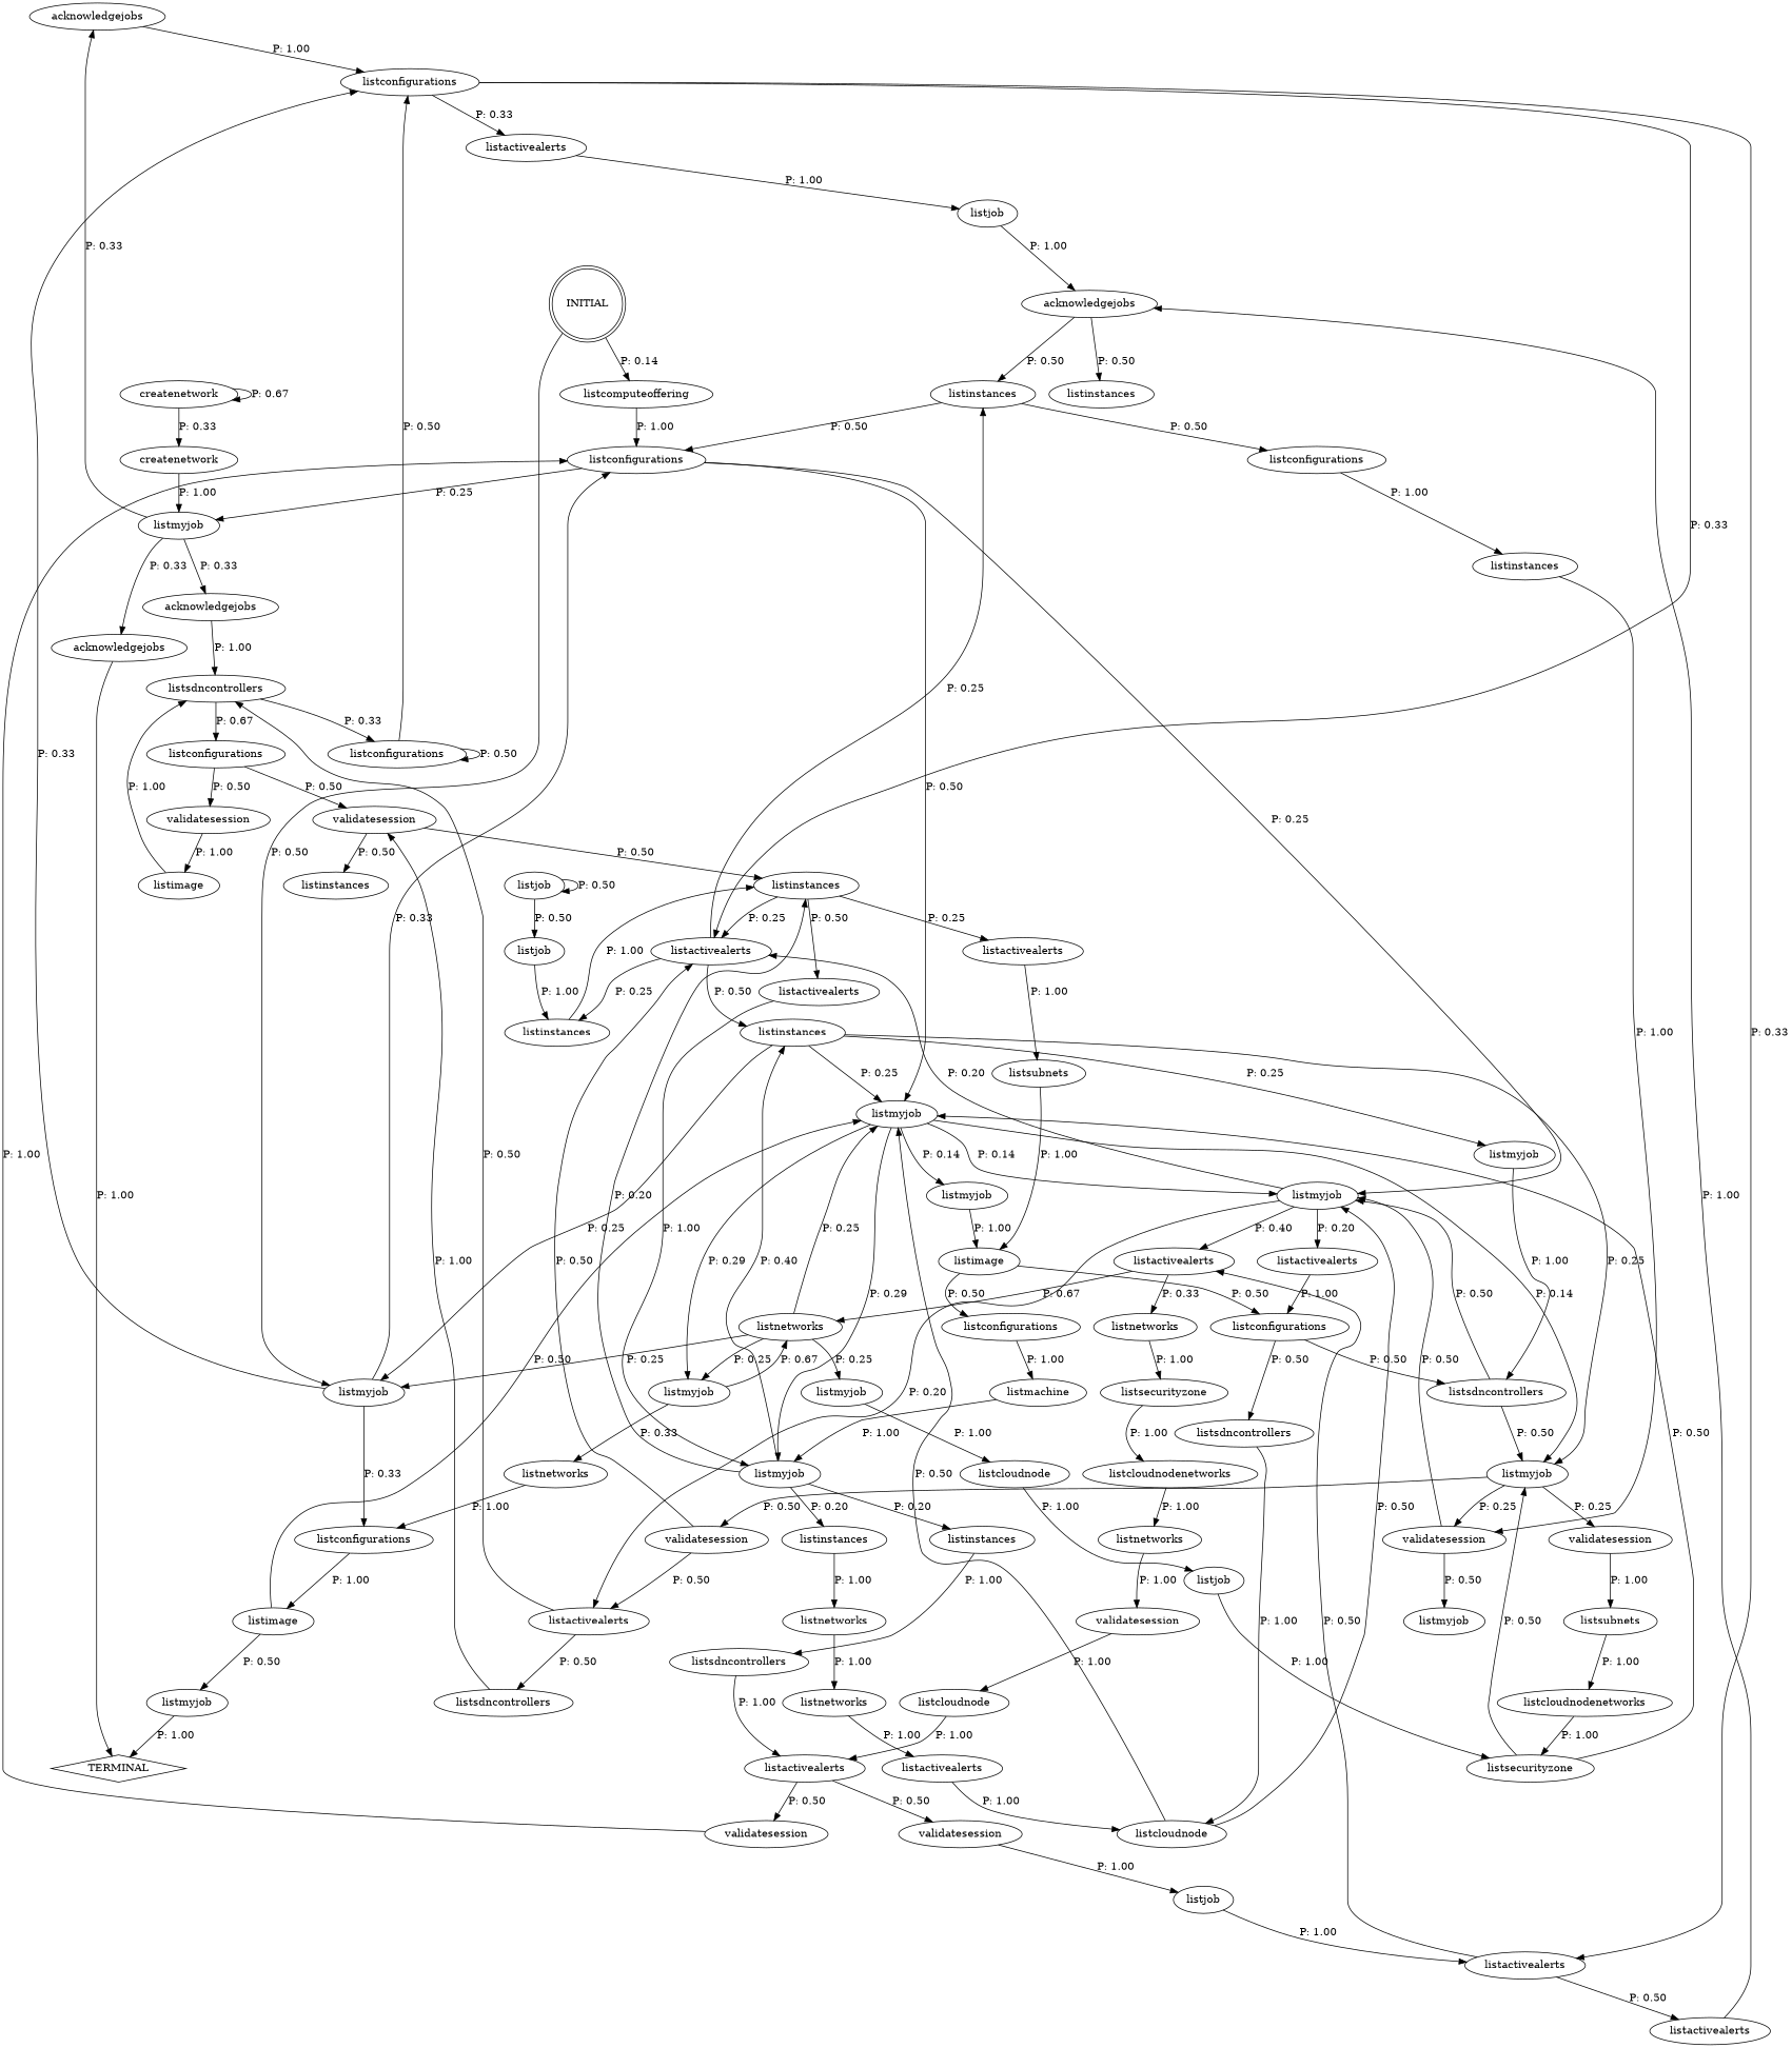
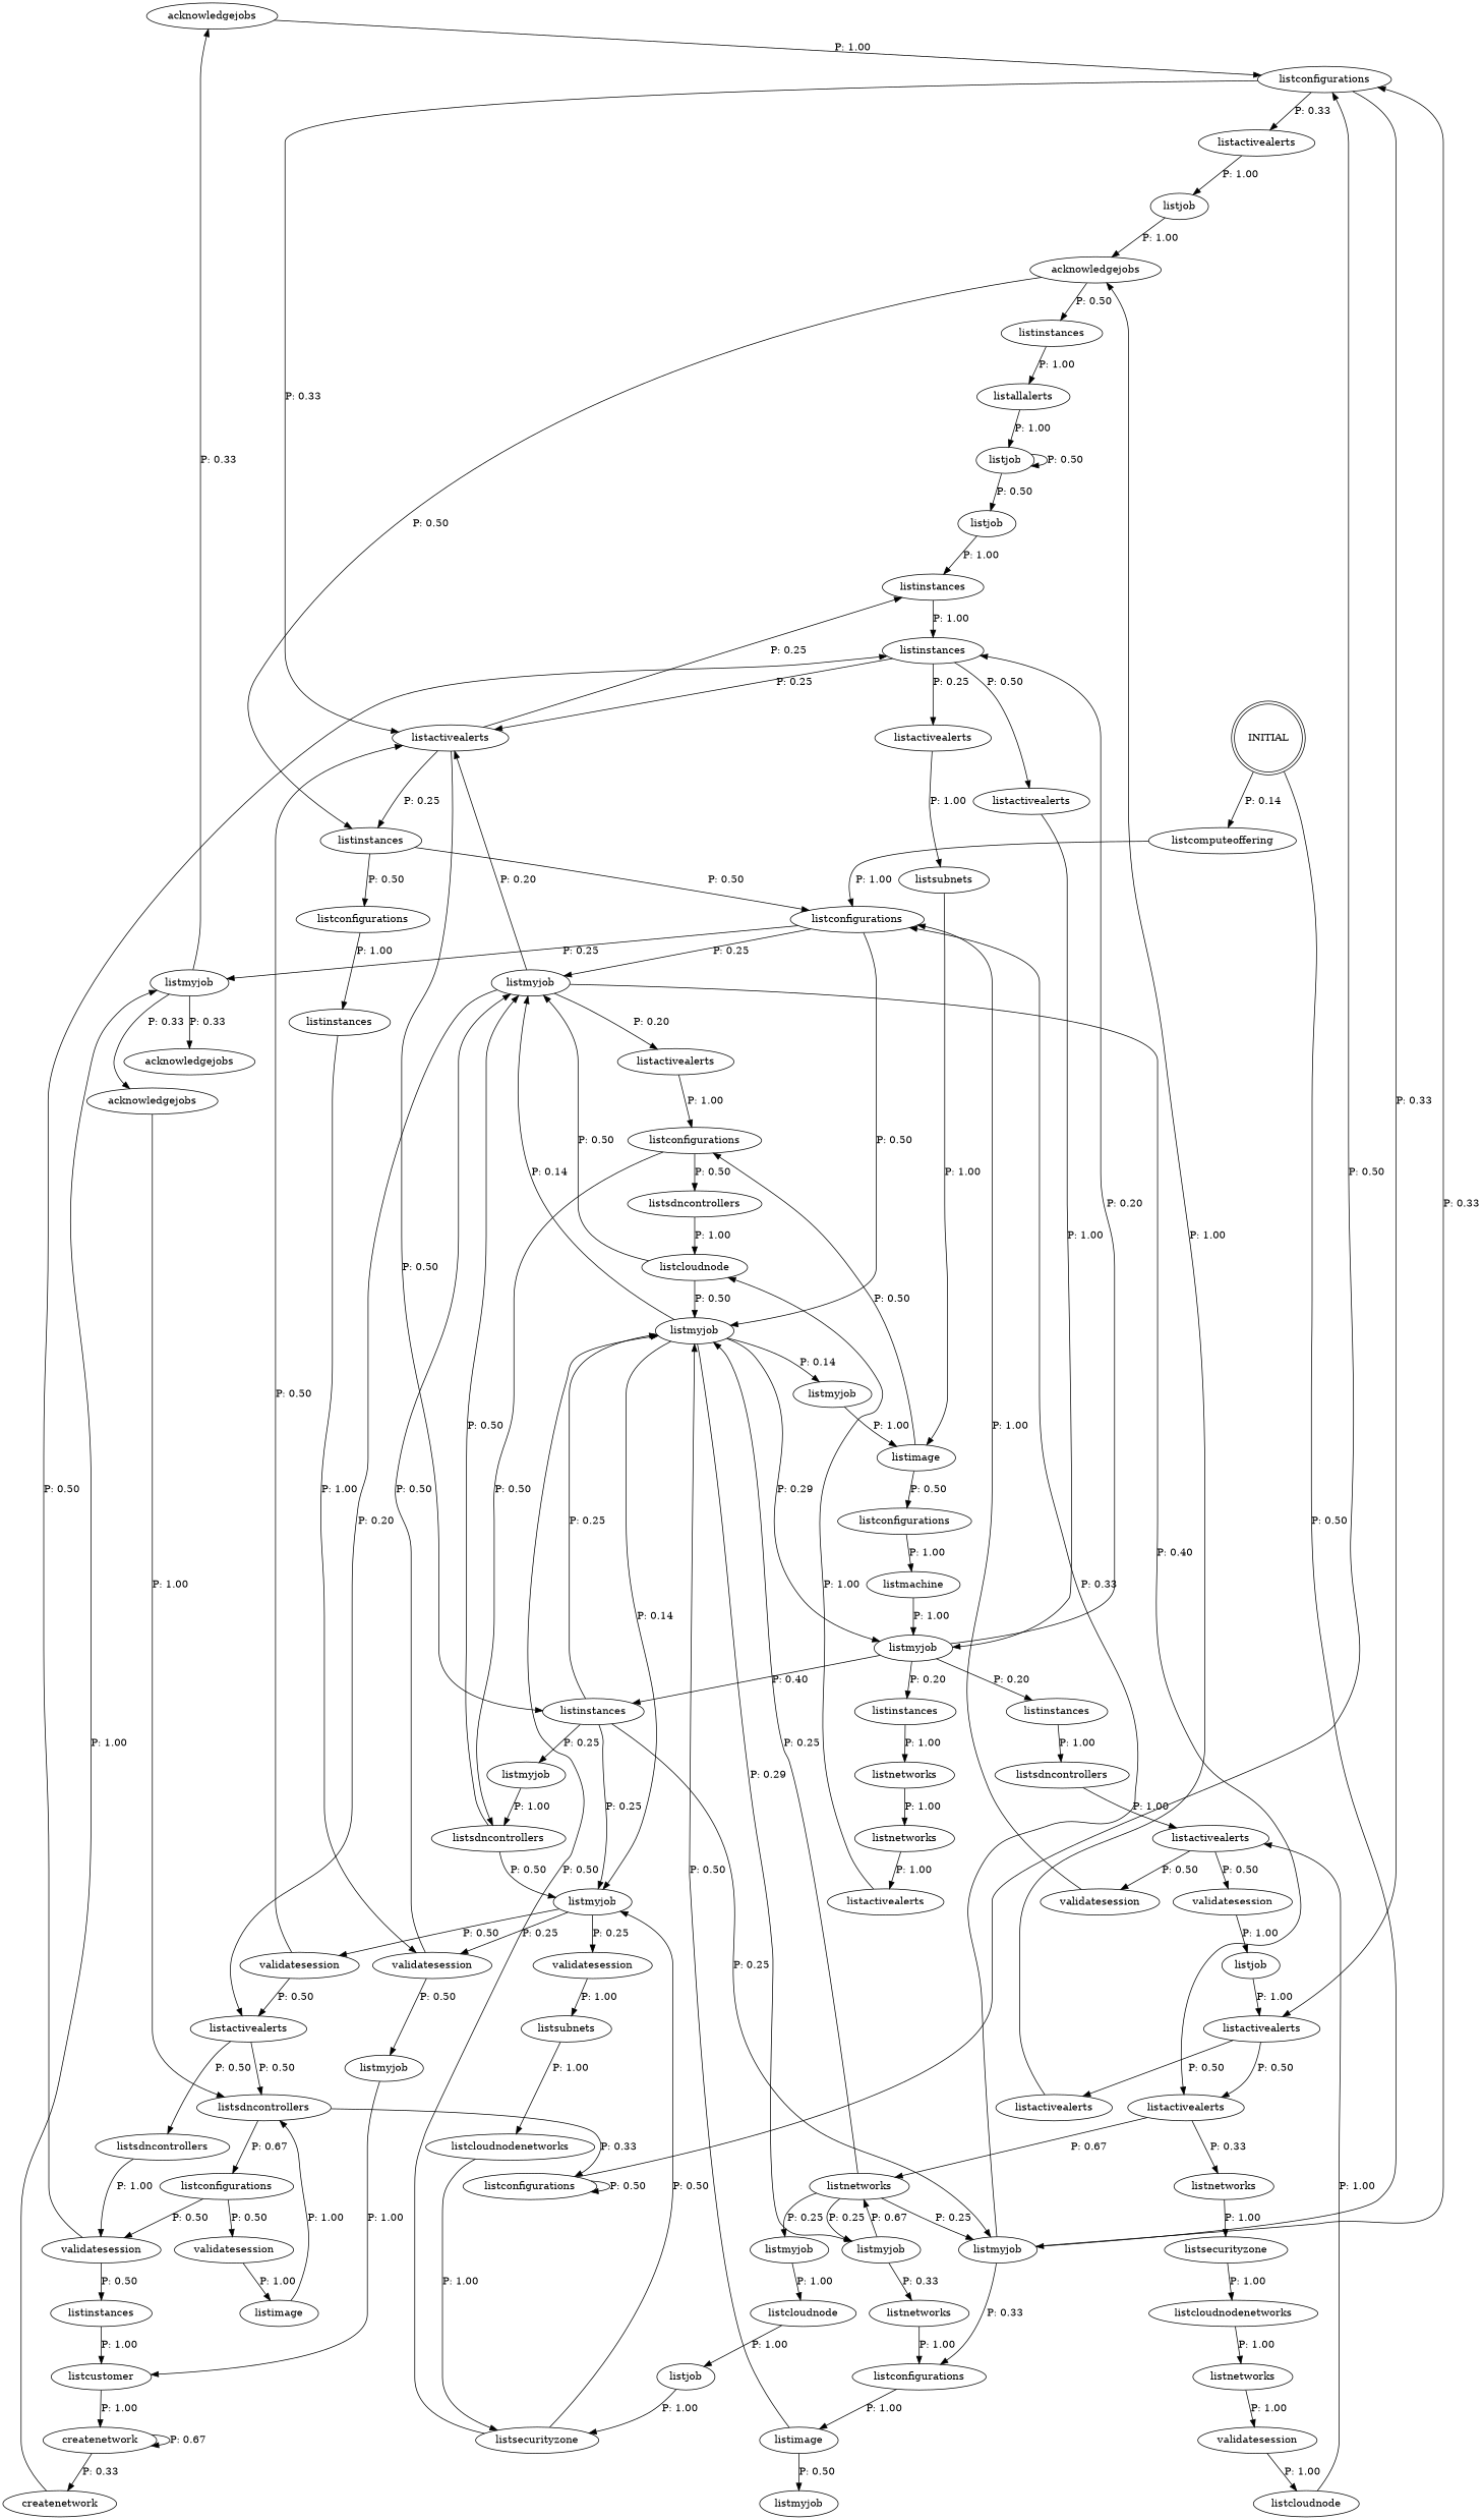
  digraph {
    n1 [label=acknowledgejobs]
    n2 [label=listconfigurations]
    n3 [label=listactivealerts]
    n4 [label=listactivealerts]
    n5 [label=listactivealerts]
    n6 [label=acknowledgejobs]
    n7 [label=listsdncontrollers]
    n8 [label=listconfigurations]
    n9 [label=listconfigurations]
    n10 [label=acknowledgejobs]
-   n11 [label=TERMINAL shape=diamond]
    n12 [label=acknowledgejobs]
    n13 [label=listinstances]
    n14 [label=listinstances]
+   n15 [label=listallalerts]
    n16 [label=listconfigurations]
    n17 [label=listconfigurations]
    n18 [label=createnetwork]
    n19 [label=listmyjob]
    n20 [label=createnetwork]
    n21 [label=listactivealerts]
    n22 [label=listactivealerts]
    n23 [label=listcloudnode]
    n24 [label=listmyjob]
    n25 [label=listmyjob]
    n26 [label=listactivealerts]
    n27 [label=listconfigurations]
    n28 [label=listsdncontrollers]
    n29 [label=listsdncontrollers]
    n30 [label=listjob]
    n31 [label=listactivealerts]
    n32 [label=listmyjob]
    n33 [label=listinstances]
    n34 [label=listinstances]
    n35 [label=listinstances]
    n36 [label=listinstances]
    n37 [label=listactivealerts]
    n38 [label=listsubnets]
    n39 [label=listimage]
    n40 [label=listactivealerts]
    n41 [label=listnetworks]
    n42 [label=listnetworks]
    n43 [label=listsecurityzone]
    n44 [label=listmyjob]
    n45 [label=listmyjob]
    n46 [label=listmyjob]
    n47 [label=listactivealerts]
    n48 [label=listsdncontrollers]
    n49 [label=validatesession]
    n50 [label=listactivealerts]
    n51 [label=validatesession]
    n52 [label=validatesession]
    n53 [label=listjob]
    n54 [label=listinstances]
    n55 [label=listmyjob]
    n56 [label=listmyjob]
    n57 [label=listjob]
    n58 [label=listjob]
    n59 [label=listcloudnode]
    n60 [label=listcloudnode]
    n61 [label=listjob]
    n62 [label=listsecurityzone]
    n63 [label=listmyjob]
    n64 [label=listcloudnodenetworks]
    n65 [label=listnetworks]
    n66 [label=validatesession]
    n67 [label=listcloudnodenetworks]
    n68 [label=listcomputeoffering]
    n69 [label=listconfigurations]
    n70 [label=listimage]
    n71 [label=listmyjob]
    n72 [label=listinstances]
    n73 [label=validatesession]
    n74 [label=listconfigurations]
    n75 [label=listmachine]
    n76 [label=validatesession]
    n77 [label=listimage]
    n78 [label=listinstances]
+   n79 [label=listcustomer]
    n80 [label=listnetworks]
    n81 [label=listnetworks]
    n82 [label=listsdncontrollers]
    n83 [label=listmyjob]
    n84 [label=validatesession]
    n85 [label=validatesession]
    n86 [label=listnetworks]
    n87 [label=listsubnets]
    n88 [label=INITIAL shape=doublecircle]
    n1 -> n2 [label="P: 1.00"]
    n2 -> n3 [label="P: 0.33"]
    n2 -> n4 [label="P: 0.33"]
    n2 -> n5 [label="P: 0.33"]
    n3 -> n30 [label="P: 1.00"]
    n4 -> n21 [label="P: 0.50"]
    n4 -> n40 [label="P: 0.50"]
    n5 -> n14 [label="P: 0.25"]
    n5 -> n33 [label="P: 0.50"]
    n5 -> n54 [label="P: 0.25"]
    n6 -> n7 [label="P: 1.00"]
    n7 -> n8 [label="P: 0.33"]
    n7 -> n9 [label="P: 0.67"]
    n8 -> n2 [label="P: 0.50"]
    n8 -> n8 [label="P: 0.50"]
    n9 -> n49 [label="P: 0.50"]
    n9 -> n76 [label="P: 0.50"]
-   n10 -> n11 [label="P: 1.00"]
    n12 -> n13 [label="P: 0.50"]
    n12 -> n14 [label="P: 0.50"]
+   n13 -> n15 [label="P: 1.00"]
    n14 -> n16 [label="P: 0.50"]
    n14 -> n17 [label="P: 0.50"]
+   n15 -> n57 [label="P: 1.00"]
    n16 -> n19 [label="P: 0.25"]
    n16 -> n24 [label="P: 0.25"]
    n16 -> n25 [label="P: 0.50"]
    n17 -> n72 [label="P: 1.00"]
    n18 -> n19 [label="P: 1.00"]
    n19 -> n1 [label="P: 0.33"]
    n19 -> n6 [label="P: 0.33"]
    n19 -> n10 [label="P: 0.33"]
    n20 -> n18 [label="P: 0.33"]
    n20 -> n20 [label="P: 0.67"]
    n21 -> n12 [label="P: 1.00"]
    n22 -> n23 [label="P: 1.00"]
    n23 -> n24 [label="P: 0.50"]
    n23 -> n25 [label="P: 0.50"]
    n24 -> n5 [label="P: 0.20"]
    n24 -> n26 [label="P: 0.20"]
    n24 -> n40 [label="P: 0.40"]
    n24 -> n47 [label="P: 0.20"]
    n25 -> n24 [label="P: 0.14"]
    n25 -> n32 [label="P: 0.29"]
    n25 -> n46 [label="P: 0.29"]
    n25 -> n56 [label="P: 0.14"]
    n25 -> n63 [label="P: 0.14"]
    n26 -> n27 [label="P: 1.00"]
    n27 -> n28 [label="P: 0.50"]
    n27 -> n29 [label="P: 0.50"]
    n28 -> n23 [label="P: 1.00"]
    n29 -> n24 [label="P: 0.50"]
    n29 -> n56 [label="P: 0.50"]
    n30 -> n12 [label="P: 1.00"]
    n31 -> n32 [label="P: 1.00"]
    n32 -> n33 [label="P: 0.40"]
    n32 -> n34 [label="P: 0.20"]
    n32 -> n35 [label="P: 0.20"]
    n32 -> n36 [label="P: 0.20"]
    n33 -> n25 [label="P: 0.25"]
    n33 -> n44 [label="P: 0.25"]
    n33 -> n55 [label="P: 0.25"]
    n33 -> n56 [label="P: 0.25"]
    n34 -> n5 [label="P: 0.25"]
    n34 -> n31 [label="P: 0.50"]
    n34 -> n37 [label="P: 0.25"]
    n35 -> n80 [label="P: 1.00"]
    n36 -> n82 [label="P: 1.00"]
    n37 -> n38 [label="P: 1.00"]
    n38 -> n39 [label="P: 1.00"]
    n39 -> n27 [label="P: 0.50"]
    n39 -> n74 [label="P: 0.50"]
    n40 -> n41 [label="P: 0.33"]
    n40 -> n42 [label="P: 0.67"]
    n41 -> n43 [label="P: 1.00"]
    n42 -> n25 [label="P: 0.25"]
    n42 -> n44 [label="P: 0.25"]
    n42 -> n45 [label="P: 0.25"]
    n42 -> n46 [label="P: 0.25"]
    n43 -> n64 [label="P: 1.00"]
    n44 -> n2 [label="P: 0.33"]
    n44 -> n16 [label="P: 0.33"]
    n44 -> n69 [label="P: 0.33"]
    n45 -> n60 [label="P: 1.00"]
    n46 -> n42 [label="P: 0.67"]
    n46 -> n86 [label="P: 0.33"]
    n47 -> n7 [label="P: 0.50"]
    n47 -> n48 [label="P: 0.50"]
    n48 -> n49 [label="P: 1.00"]
    n49 -> n34 [label="P: 0.50"]
    n49 -> n78 [label="P: 0.50"]
    n50 -> n51 [label="P: 0.50"]
    n50 -> n52 [label="P: 0.50"]
    n51 -> n16 [label="P: 1.00"]
    n52 -> n53 [label="P: 1.00"]
    n53 -> n4 [label="P: 1.00"]
    n54 -> n34 [label="P: 1.00"]
    n55 -> n29 [label="P: 1.00"]
    n56 -> n73 [label="P: 0.25"]
    n56 -> n84 [label="P: 0.25"]
    n56 -> n85 [label="P: 0.50"]
    n57 -> n57 [label="P: 0.50"]
    n57 -> n58 [label="P: 0.50"]
    n58 -> n54 [label="P: 1.00"]
    n59 -> n50 [label="P: 1.00"]
    n60 -> n61 [label="P: 1.00"]
    n61 -> n62 [label="P: 1.00"]
    n62 -> n25 [label="P: 0.50"]
    n62 -> n56 [label="P: 0.50"]
    n63 -> n39 [label="P: 1.00"]
    n64 -> n65 [label="P: 1.00"]
    n65 -> n66 [label="P: 1.00"]
    n66 -> n59 [label="P: 1.00"]
    n67 -> n62 [label="P: 1.00"]
    n68 -> n16 [label="P: 1.00"]
    n69 -> n70 [label="P: 1.00"]
    n70 -> n25 [label="P: 0.50"]
    n70 -> n71 [label="P: 0.50"]
-   n71 -> n11 [label="P: 1.00"]
    n72 -> n73 [label="P: 1.00"]
    n73 -> n24 [label="P: 0.50"]
    n73 -> n83 [label="P: 0.50"]
    n74 -> n75 [label="P: 1.00"]
    n75 -> n32 [label="P: 1.00"]
    n76 -> n77 [label="P: 1.00"]
    n77 -> n7 [label="P: 1.00"]
+   n78 -> n79 [label="P: 1.00"]
+   n79 -> n20 [label="P: 1.00"]
    n80 -> n81 [label="P: 1.00"]
    n81 -> n22 [label="P: 1.00"]
    n82 -> n50 [label="P: 1.00"]
+   n83 -> n79 [label="P: 1.00"]
    n84 -> n87 [label="P: 1.00"]
    n85 -> n5 [label="P: 0.50"]
    n85 -> n47 [label="P: 0.50"]
    n86 -> n69 [label="P: 1.00"]
    n87 -> n67 [label="P: 1.00"]
    n88 -> n44 [label="P: 0.50"]
    n88 -> n68 [label="P: 0.14"]
  }
